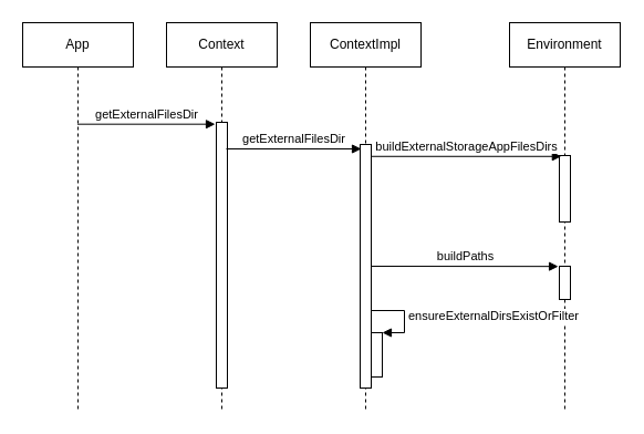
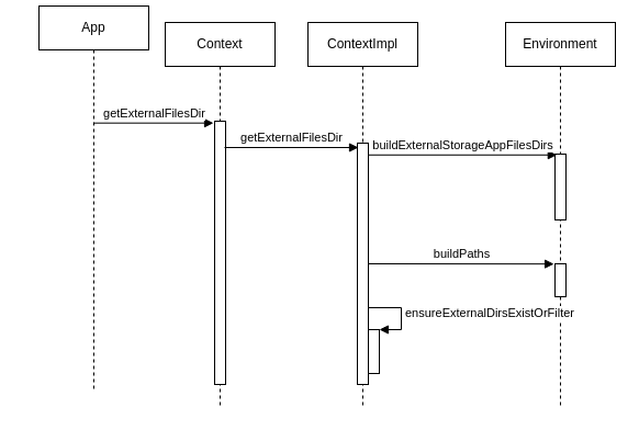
  <mxCell id="0" />
  <mxCell id="1" parent="0" />
- <mxCell id="2" value="App" style="shape=umlLifeline;perimeter=lifelinePerimeter;whiteSpace=wrap;html=1;container=1;collapsible=0;recursiveResize=0;outlineConnect=0;" parent="1" vertex="1"><mxGeometry x="20" y="20" width="100" height="350" as="geometry" /></mxCell>
+ <mxCell id="2" value="App" style="shape=umlLifeline;perimeter=lifelinePerimeter;whiteSpace=wrap;html=1;container=1;collapsible=0;recursiveResize=0;outlineConnect=0;" parent="1" vertex="1"><mxGeometry x="35" y="5" width="100" height="350" as="geometry" /></mxCell>
  <mxCell id="3" value="Context" style="shape=umlLifeline;perimeter=lifelinePerimeter;whiteSpace=wrap;html=1;container=1;collapsible=0;recursiveResize=0;outlineConnect=0;" parent="1" vertex="1"><mxGeometry x="150" y="20" width="100" height="350" as="geometry" /></mxCell>
  <mxCell id="4" value="" style="html=1;points=[];perimeter=orthogonalPerimeter;" parent="3" vertex="1"><mxGeometry x="45" y="90" width="10" height="240" as="geometry" /></mxCell>
  <mxCell id="5" value="ContextImpl" style="shape=umlLifeline;perimeter=lifelinePerimeter;whiteSpace=wrap;html=1;container=1;collapsible=0;recursiveResize=0;outlineConnect=0;" parent="1" vertex="1"><mxGeometry x="280" y="20" width="100" height="350" as="geometry" /></mxCell>
  <mxCell id="6" value="getExternalFilesDir" style="html=1;verticalAlign=bottom;endArrow=block;entryX=-0.1;entryY=0.007;entryDx=0;entryDy=0;entryPerimeter=0;" parent="1" source="2" target="4" edge="1"><mxGeometry width="80" relative="1" as="geometry"><mxPoint x="70" y="119" as="sourcePoint" /><mxPoint x="190" y="111" as="targetPoint" /></mxGeometry></mxCell>
  <mxCell id="7" value="" style="html=1;points=[];perimeter=orthogonalPerimeter;" parent="1" vertex="1"><mxGeometry x="325" y="130" width="10" height="220" as="geometry" /></mxCell>
  <mxCell id="8" value="getExternalFilesDir" style="html=1;verticalAlign=bottom;endArrow=block;" parent="1" edge="1"><mxGeometry width="80" relative="1" as="geometry"><mxPoint x="204" y="134" as="sourcePoint" /><mxPoint x="326" y="134" as="targetPoint" /></mxGeometry></mxCell>
  <mxCell id="9" value="Environment" style="shape=umlLifeline;perimeter=lifelinePerimeter;whiteSpace=wrap;html=1;container=1;collapsible=0;recursiveResize=0;outlineConnect=0;" parent="1" vertex="1"><mxGeometry x="460" y="20" width="100" height="350" as="geometry" /></mxCell>
  <mxCell id="10" value="" style="html=1;points=[];perimeter=orthogonalPerimeter;" parent="9" vertex="1"><mxGeometry x="45" y="120" width="10" height="60" as="geometry" /></mxCell>
  <mxCell id="11" value="" style="html=1;points=[];perimeter=orthogonalPerimeter;" parent="9" vertex="1"><mxGeometry x="45" y="220" width="10" height="30" as="geometry" /></mxCell>
  <mxCell id="12" value="buildExternalStorageAppFilesDirs" style="html=1;verticalAlign=bottom;endArrow=block;entryX=0.183;entryY=0.013;entryDx=0;entryDy=0;entryPerimeter=0;" parent="1" source="7" target="10" edge="1"><mxGeometry width="80" relative="1" as="geometry"><mxPoint x="354" y="140" as="sourcePoint" /><mxPoint x="434" y="140" as="targetPoint" /></mxGeometry></mxCell>
  <mxCell id="13" value="buildPaths" style="html=1;verticalAlign=bottom;endArrow=block;entryX=-0.093;entryY=0.006;entryDx=0;entryDy=0;entryPerimeter=0;" parent="1" target="11" edge="1"><mxGeometry width="80" relative="1" as="geometry"><mxPoint x="335" y="240" as="sourcePoint" /><mxPoint x="415" y="240" as="targetPoint" /></mxGeometry></mxCell>
  <mxCell id="14" value="" style="html=1;points=[];perimeter=orthogonalPerimeter;" parent="1" vertex="1"><mxGeometry x="335" y="300" width="10" height="40" as="geometry" /></mxCell>
  <mxCell id="15" value="ensureExternalDirsExistOrFilter" style="edgeStyle=orthogonalEdgeStyle;html=1;align=left;spacingLeft=2;endArrow=block;rounded=0;entryX=1;entryY=0;" parent="1" source="7" target="14" edge="1"><mxGeometry relative="1" as="geometry"><mxPoint x="340" y="280" as="sourcePoint" /><Array as="points"><mxPoint x="365" y="280" /><mxPoint x="365" y="300" /></Array></mxGeometry></mxCell>
